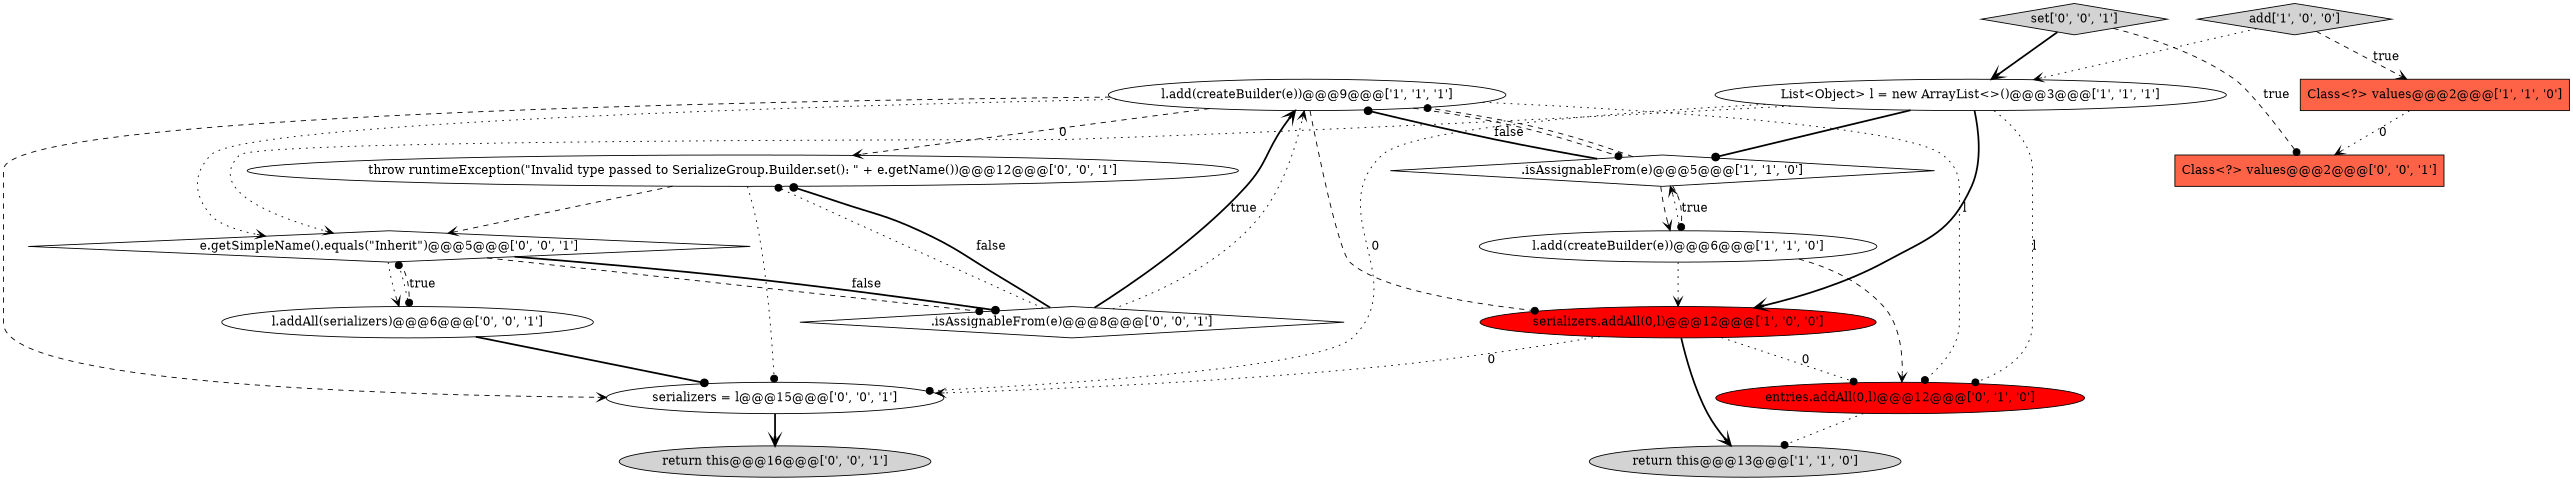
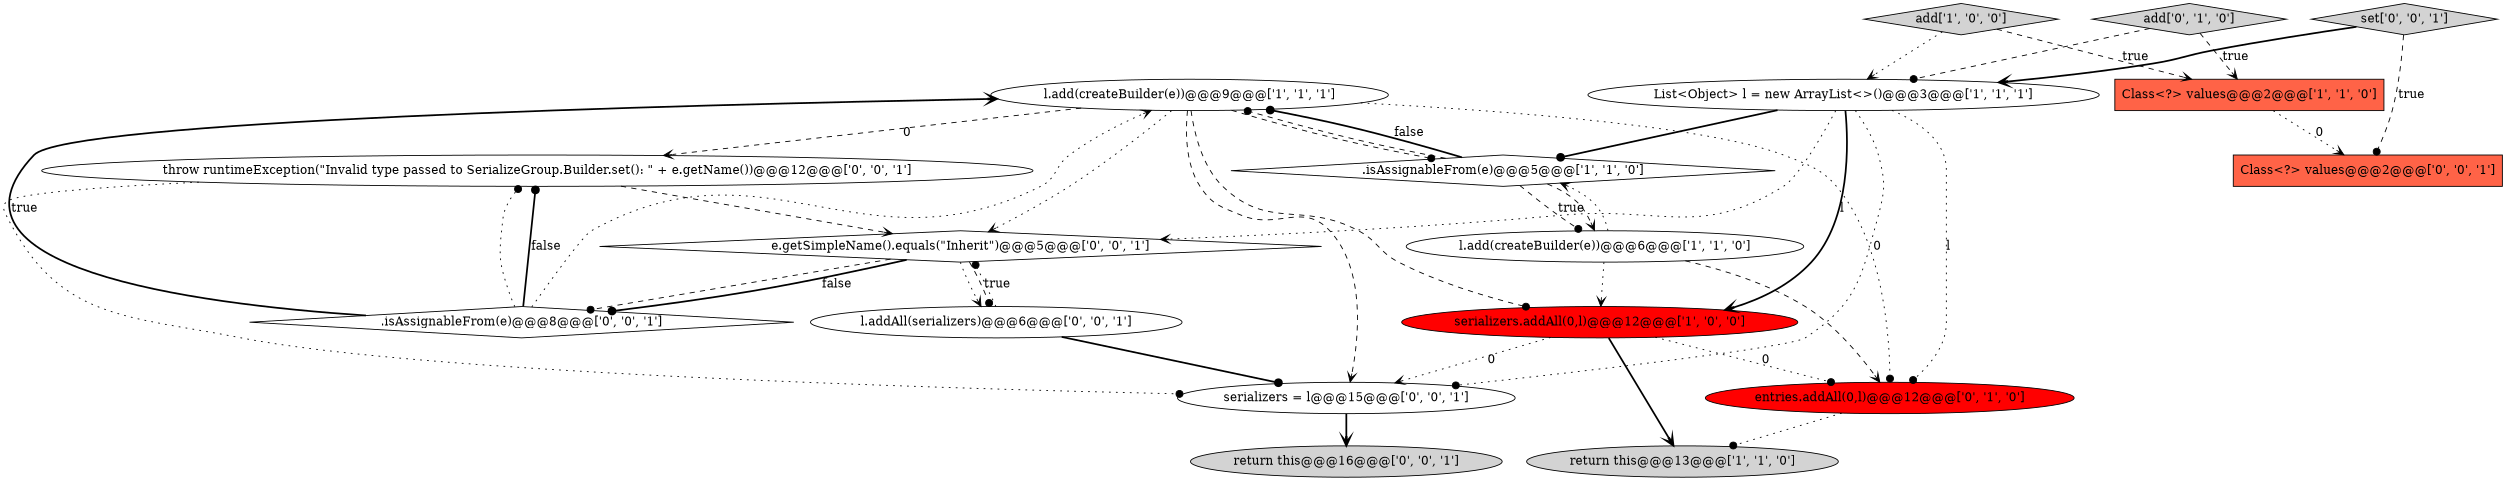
  digraph {
    node [fillcolor=white shape=ellipse style=filled]
    edge [arrowhead=vee style=dotted]
    n1 [fillcolor=red label="serializers.addAll(0,l)@@@12@@@['1', '0', '0']"]
    n2 [fillcolor=lightgray label="return this@@@13@@@['1', '1', '0']"]
    n3 [fillcolor=red label="entries.addAll(0,l)@@@12@@@['0', '1', '0']"]
    n4 [label="serializers = l@@@15@@@['0', '0', '1']"]
    n5 [fillcolor=lightgray label="return this@@@16@@@['0', '0', '1']"]
    n6 [label=".isAssignableFrom(e)@@@5@@@['1', '1', '0']" shape=diamond]
    n7 [label="l.add(createBuilder(e))@@@9@@@['1', '1', '1']"]
    n8 [label="l.add(createBuilder(e))@@@6@@@['1', '1', '0']"]
    n9 [label="throw runtimeException(\"Invalid type passed to SerializeGroup.Builder.set(): \" + e.getName())@@@12@@@['0', '0', '1']"]
    n10 [label="e.getSimpleName().equals(\"Inherit\")@@@5@@@['0', '0', '1']" shape=diamond]
    n11 [label=".isAssignableFrom(e)@@@8@@@['0', '0', '1']" shape=diamond]
    n12 [label="l.addAll(serializers)@@@6@@@['0', '0', '1']"]
    n13 [fillcolor=lightgray label="add['1', '0', '0']" shape=diamond]
    n14 [label="List<Object> l = new ArrayList<>()@@@3@@@['1', '1', '1']"]
    n15 [fillcolor=tomato label="Class<?> values@@@2@@@['1', '1', '0']" shape=box]
    n16 [fillcolor=tomato label="Class<?> values@@@2@@@['0', '0', '1']" shape=box]
+   n17 [fillcolor=lightgray label="add['0', '1', '0']" shape=diamond]
    n18 [fillcolor=lightgray label="set['0', '0', '1']" shape=diamond]
    n1 -> n2 [style=bold]
    n1 -> n3 [arrowhead=dot label=0]
    n1 -> n4 [label=0]
    n3 -> n2 [arrowhead=dot]
    n4 -> n5 [style=bold]
    n6 -> n7 [arrowhead=dot style=dashed]
    n6 -> n7 [arrowhead=dot label=false style=bold]
    n6 -> n8 [arrowhead=dot label=true style=dashed]
    n6 -> n8 [style=dashed]
    n7 -> n1 [arrowhead=dot style=dashed]
    n7 -> n3 [arrowhead=dot]
    n7 -> n4 [style=dashed]
    n7 -> n6 [arrowhead=dot style=dashed]
    n7 -> n9 [label=0 style=dashed]
    n7 -> n10
    n8 -> n1
    n8 -> n3 [style=dashed]
    n8 -> n6
    n9 -> n4 [arrowhead=dot]
    n9 -> n10 [style=dashed]
    n10 -> n11 [arrowhead=dot style=dashed]
    n10 -> n11 [arrowhead=dot label=false style=bold]
    n10 -> n12 [arrowhead=dot label=true style=dashed]
    n10 -> n12
    n11 -> n7 [label=true style=bold]
    n11 -> n7
    n11 -> n9 [arrowhead=dot]
    n11 -> n9 [arrowhead=dot label=false style=bold]
    n12 -> n4 [arrowhead=dot style=bold]
    n12 -> n10 [arrowhead=dot]
    n13 -> n14
    n13 -> n15 [label=true style=dashed]
    n14 -> n1 [label=l style=bold]
    n14 -> n3 [arrowhead=dot label=l]
    n14 -> n4 [arrowhead=dot label=0]
    n14 -> n6 [arrowhead=dot style=bold]
    n14 -> n10
    n15 -> n16 [label=0]
+   n17 -> n14 [arrowhead=dot style=dashed]
+   n17 -> n15 [label=true style=dashed]
    n18 -> n14 [style=bold]
    n18 -> n16 [arrowhead=dot label=true style=dashed]
  }
